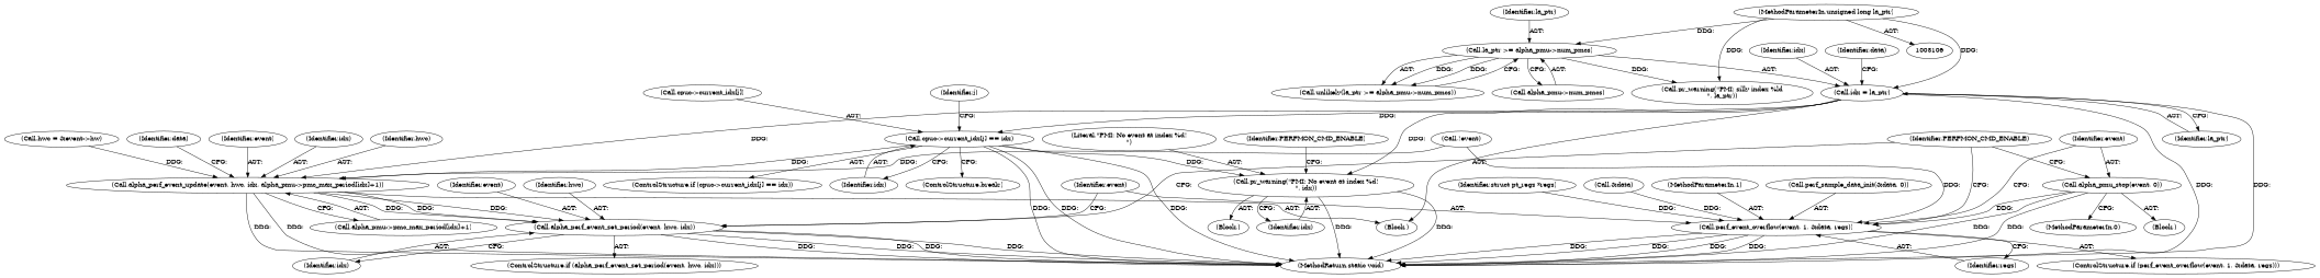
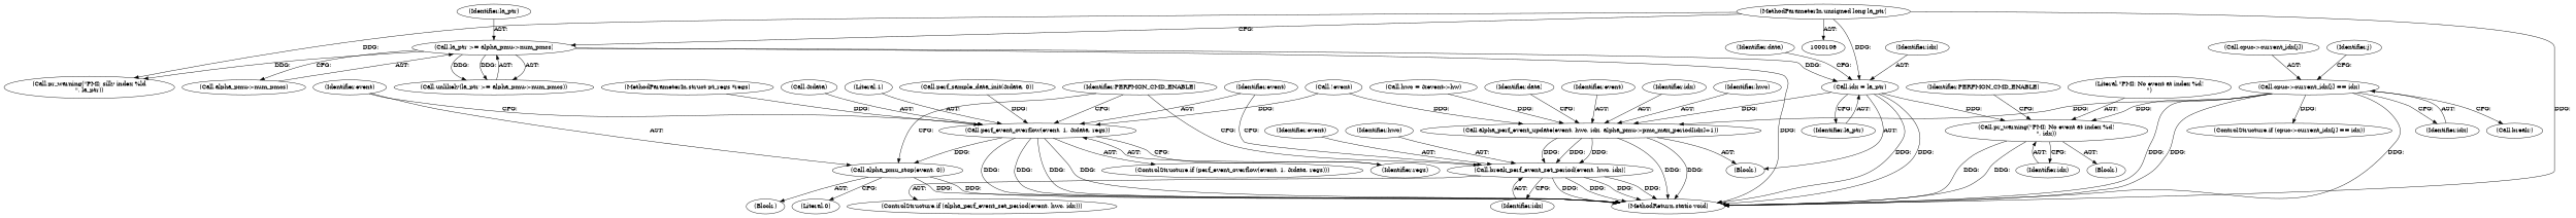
  digraph {
    n1 [label="(Call,cpuc->current_idx[j] == idx)"]
    n2 [label="(Call,pr_warning(\"PMI: No event at index %d!\n\", idx))"]
    n3 [label="(Call,alpha_perf_event_update(event, hwc, idx, alpha_pmu->pmc_max_period[idx]+1))"]
    n4 [label="(ControlStructure,if (cpuc->current_idx[j] == idx))"]
    n5 [label="(MethodReturn,static void)"]
    n6 [label="(Identifier,idx)"]
-   n7 [label="(ControlStructure,break;)"]
+   n7 [label="(Call,break;)"]
    n8 [label="(Block,)"]
    n9 [label="(Identifier,idx)"]
    n10 [label="(Block,)"]
-   n11 [label="(Call,alpha_perf_event_set_period(event, hwc, idx))"]
-   n12 [label="(Call,alpha_pmu->pmc_max_period[idx]+1)"]
+   n11 [label="(Call,break_perf_event_set_period(event, hwc, idx))"]
    n13 [label="(Call,idx = la_ptr)"]
    n14 [label="(Identifier,la_ptr)"]
    n15 [label="(Call,la_ptr >= alpha_pmu->num_pmcs)"]
    n16 [label="(Call,pr_warning(\"PMI: silly index %ld\n\", la_ptr))"]
    n17 [label="(Call,unlikely(la_ptr >= alpha_pmu->num_pmcs))"]
    n18 [label="(Call,alpha_pmu->num_pmcs)"]
    n19 [label="(MethodParameterIn,unsigned long la_ptr)"]
-   1000106 [label=1003106]
+   1000106
    n21 [label="(Identifier,idx)"]
    n22 [label="(ControlStructure,if (alpha_perf_event_set_period(event, hwc, idx)))"]
    n23 [label="(Call,perf_event_overflow(event, 1, &data, regs))"]
    n24 [label="(Call,alpha_pmu_stop(event, 0))"]
    n25 [label="(Identifier,regs)"]
    n26 [label="(ControlStructure,if (perf_event_overflow(event, 1, &data, regs)))"]
-   n27 [label="(MethodParameterIn,0)"]
+   n27 [label="(Literal,0)"]
    n28 [label="(Block,)"]
    n29 [label="(Call,!event)"]
    n30 [label="(Call,hwc = &event->hw)"]
    n31 [label="(Identifier,idx)"]
    n32 [label="(Identifier,data)"]
    n33 [label="(Identifier,event)"]
    n34 [label="(Identifier,j)"]
    n35 [label="(Call,cpuc->current_idx[j])"]
    n36 [label="(Identifier,PERFMON_CMD_ENABLE)"]
    n37 [label="(Identifier,la_ptr)"]
-   n38 [label="(Identifier,struct pt_regs *regs)"]
+   n38 [label="(MethodParameterIn,struct pt_regs *regs)"]
    n39 [label="(Call,&data)"]
    n40 [label="(Identifier,event)"]
    n41 [label="(Identifier,event)"]
    n42 [label="(Identifier,event)"]
    n43 [label="(Identifier,hwc)"]
-   n44 [label="(MethodParameterIn,1)"]
+   n44 [label="(Literal,1)"]
    n45 [label="(Identifier,idx)"]
    n46 [label="(Literal,\"PMI: No event at index %d!\n\")"]
    n47 [label="(Identifier,PERFMON_CMD_ENABLE)"]
    n48 [label="(Identifier,data)"]
    n49 [label="(Identifier,hwc)"]
    n50 [label="(Call,perf_sample_data_init(&data, 0))"]
    n1 -> n2 [label="DDG: "]
    n1 -> n3 [label="DDG: "]
-   n1 -> n4 [label="AST: "]
+   n1 -> n4 [label="DDG: "]
    n1 -> n5 [label="DDG: "]
    n1 -> n5 [label="DDG: "]
    n1 -> n5 [label="DDG: "]
    n1 -> n6 [label="CFG: "]
    n1 -> n7 [label="CFG: "]
    n2 -> n5 [label="DDG: "]
    n2 -> n5 [label="DDG: "]
    n2 -> n8 [label="AST: "]
    n2 -> n9 [label="CFG: "]
    n3 -> n5 [label="DDG: "]
    n3 -> n5 [label="DDG: "]
    n3 -> n10 [label="AST: "]
    n3 -> n11 [label="DDG: "]
    n3 -> n11 [label="DDG: "]
    n3 -> n11 [label="DDG: "]
-   n3 -> n12 [label="CFG: "]
    n6 -> n1 [label="AST: "]
    n9 -> n2 [label="AST: "]
    n11 -> n5 [label="DDG: "]
    n11 -> n5 [label="DDG: "]
    n11 -> n5 [label="DDG: "]
    n11 -> n5 [label="DDG: "]
    n11 -> n21 [label="CFG: "]
    n11 -> n22 [label="AST: "]
-   n12 -> n3 [label="AST: "]
-   n13 -> n1 [label="DDG: "]
    n13 -> n2 [label="DDG: "]
    n13 -> n3 [label="DDG: "]
    n13 -> n5 [label="DDG: "]
    n13 -> n5 [label="DDG: "]
    n13 -> n10 [label="AST: "]
    n13 -> n14 [label="CFG: "]
    n14 -> n13 [label="AST: "]
-   n15 -> n13 [label="AST: "]
+   n15 -> n5 [label="DDG: "]
+   n15 -> n13 [label="DDG: "]
    n15 -> n16 [label="DDG: "]
    n15 -> n17 [label="AST: "]
    n15 -> n17 [label="DDG: "]
    n15 -> n17 [label="DDG: "]
    n15 -> n18 [label="CFG: "]
-   n17 -> n15 [label="CFG: "]
+   n17 -> n15 [label="AST: "]
    n18 -> n15 [label="AST: "]
+   n19 -> n5 [label="DDG: "]
    n19 -> n13 [label="DDG: "]
-   n19 -> n15 [label="DDG: "]
+   n19 -> n15 [label="CFG: "]
    n19 -> n16 [label="DDG: "]
    n19 -> 1000106 [label="AST: "]
    n21 -> n11 [label="AST: "]
    n23 -> n5 [label="DDG: "]
    n23 -> n5 [label="DDG: "]
    n23 -> n5 [label="DDG: "]
    n23 -> n5 [label="DDG: "]
-   n24 -> n23 [label="DDG: "]
+   n23 -> n24 [label="DDG: "]
    n23 -> n25 [label="CFG: "]
    n23 -> n26 [label="AST: "]
    n24 -> n5 [label="DDG: "]
    n24 -> n5 [label="DDG: "]
    n24 -> n27 [label="CFG: "]
    n24 -> n28 [label="AST: "]
    n25 -> n23 [label="AST: "]
    n29 -> n3 [label="DDG: "]
    n29 -> n23 [label="DDG: "]
    n30 -> n3 [label="DDG: "]
    n31 -> n13 [label="AST: "]
    n32 -> n3 [label="CFG: "]
    n33 -> n23 [label="CFG: "]
    n33 -> n24 [label="AST: "]
    n34 -> n1 [label="CFG: "]
    n35 -> n1 [label="AST: "]
    n36 -> n2 [label="CFG: "]
    n37 -> n15 [label="AST: "]
    n38 -> n23 [label="DDG: "]
-   n39 -> n23 [label="DDG: "]
+   n39 -> n23 [label="AST: "]
    n40 -> n11 [label="CFG: "]
    n40 -> n23 [label="AST: "]
    n41 -> n11 [label="AST: "]
    n42 -> n3 [label="AST: "]
    n43 -> n11 [label="AST: "]
    n44 -> n23 [label="AST: "]
    n45 -> n3 [label="AST: "]
    n46 -> n2 [label="AST: "]
    n47 -> n11 [label="CFG: "]
    n47 -> n23 [label="CFG: "]
    n47 -> n24 [label="CFG: "]
    n48 -> n13 [label="CFG: "]
    n49 -> n3 [label="AST: "]
-   n50 -> n23 [label="AST: "]
+   n50 -> n23 [label="DDG: "]
  }
